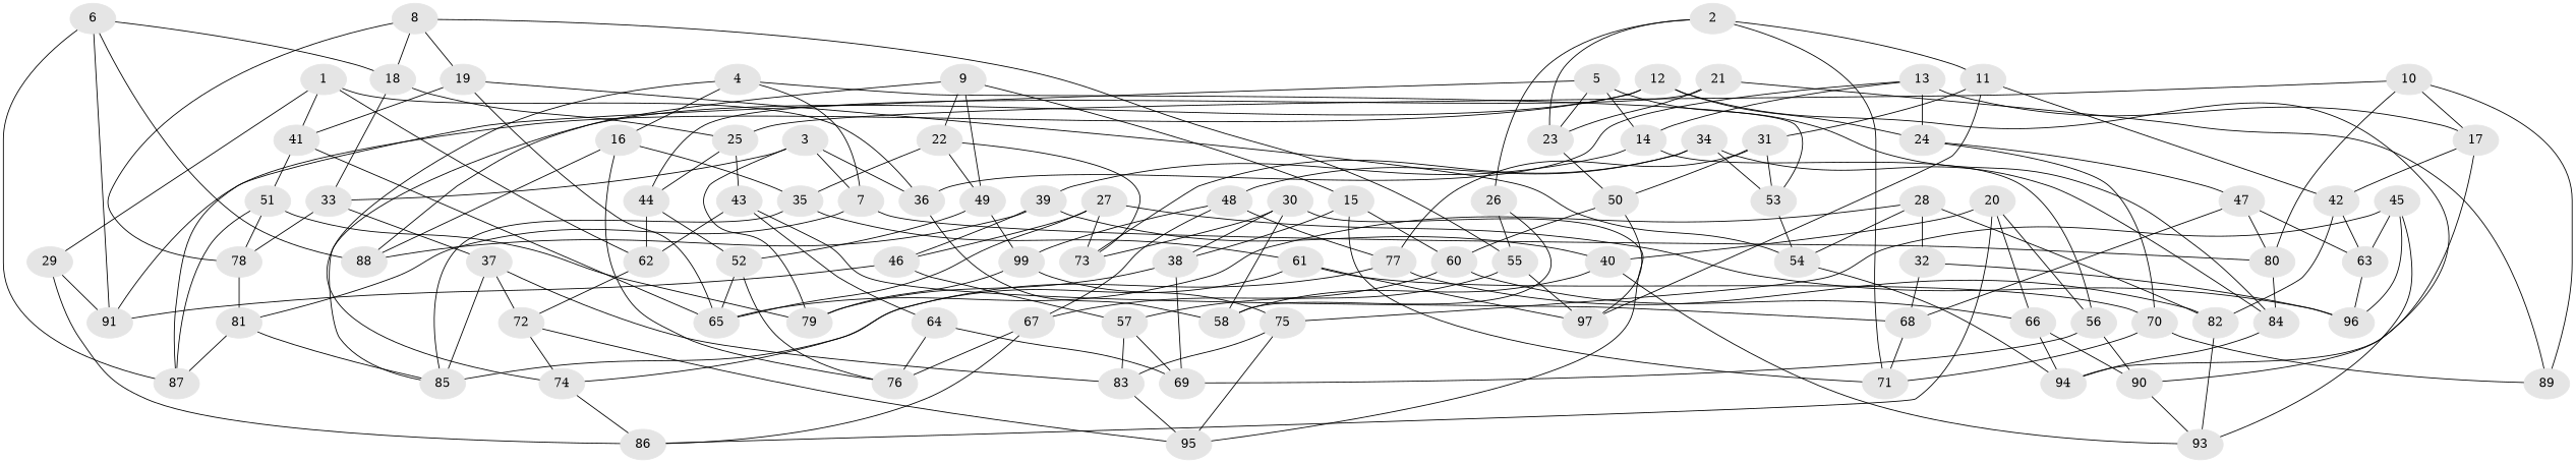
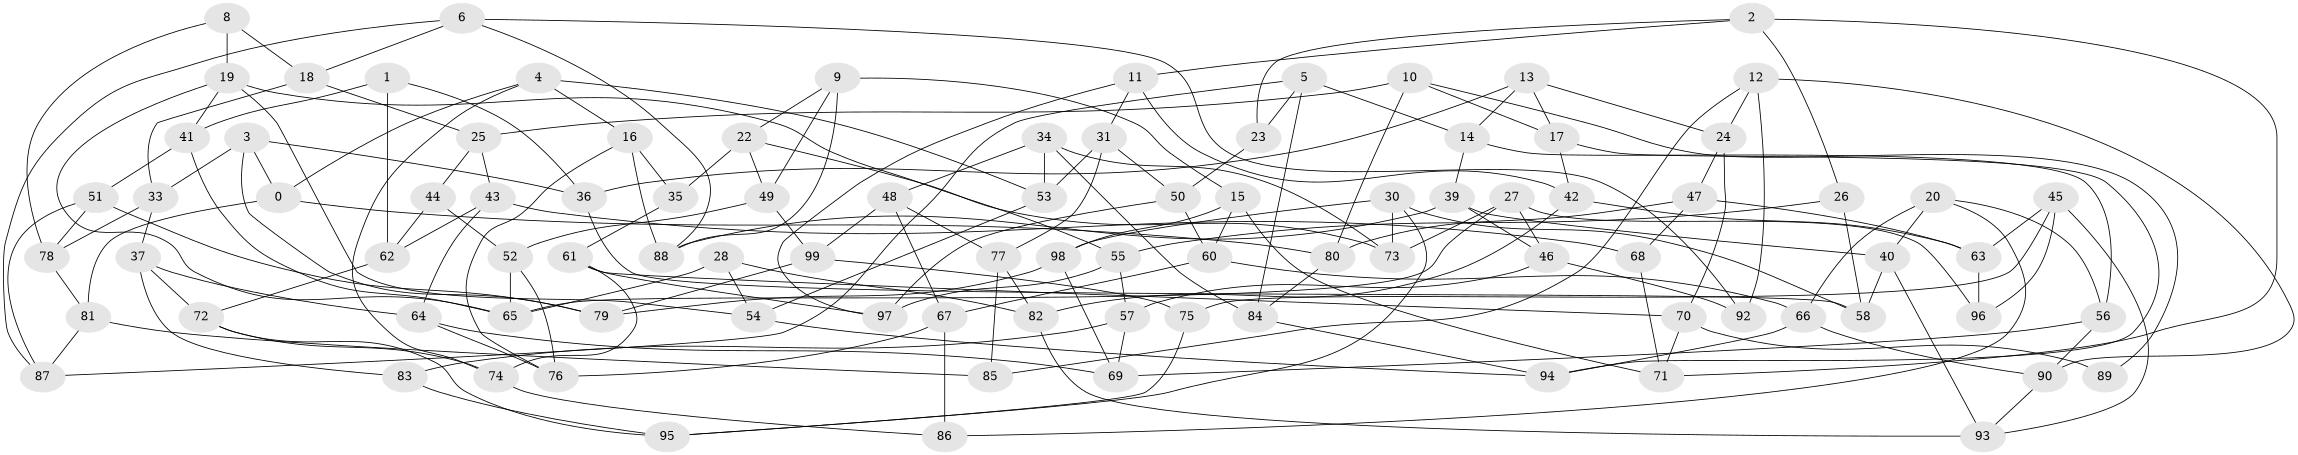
  graph {
    node [color=gray90 style=filled]
    1
-   29
    36
    41
    62
-   92 [label=91]
+   92
    86
    58
    65
    51
    72
    2
    11
    23
    26
    71
    31
    42
    n19 [label=97]
    50
    55
    3
-   7
+   7 [label=0]
    33
    79
    80
    81
    78
    37
    4
    16
    53
    74
    88
    35
    76
    54
    5
    14
    84
    87
    39
    56
    94
    6
    18
    25
    85
    8
    19
    57
    9
    15
    22
    49
-   38
+   38 [label=98]
    60
    73
    52
    n60 [label=99]
    10
    17
    89
    44
    43
    77
    82
    63
    12
    24
    90
    47
    70
    93
    13
    40
    46
    69
    66
    67
    61
    20
-   21
    68
    64
-   32
    96
    27
    28
    30
    95
    83
    34
    48
    45
    75
-   1 -- 29
    1 -- 36
    1 -- 41
    1 -- 62
-   29 -- 92
-   29 -- 86
    36 -- 58
    41 -- 65
    41 -- 51
    62 -- 72
    51 -- 79
    51 -- 78
    51 -- 87
    72 -- 74
    72 -- 95
    2 -- 11
    2 -- 23
    2 -- 26
    2 -- 71
    11 -- 31
    11 -- 42
    11 -- n19
    23 -- 50
    26 -- 58
    26 -- 55
    31 -- 50
    31 -- 53
    31 -- 77
    42 -- 82
    42 -- 63
    50 -- n19
    50 -- 60
    55 -- n19
    55 -- 57
    3 -- 36
    3 -- 7
    3 -- 33
    3 -- 79
    7 -- 80
    7 -- 81
    33 -- 78
    33 -- 37
    80 -- 84
    81 -- 87
    81 -- 85
    78 -- 81
    37 -- 72
-   37 -- 85
+   37 -- 64
    37 -- 83
    4 -- 7
    4 -- 16
    4 -- 53
    4 -- 74
    16 -- 88
    16 -- 35
    16 -- 76
    53 -- 54
    74 -- 86
-   35 -- 85
    35 -- 61
    54 -- 94
    5 -- 23
    5 -- 14
    5 -- 84
    5 -- 87
    14 -- 39
    14 -- 56
    84 -- 94
    39 -- 88
    39 -- 40
    39 -- 46
    56 -- 90
    56 -- 69
    6 -- 92
    6 -- 88
    6 -- 87
    6 -- 18
    18 -- 33
    18 -- 25
    25 -- 44
    25 -- 43
-   8 -- 55
+   19 -- 55
    8 -- 78
    8 -- 18
    8 -- 19
    19 -- 41
    19 -- 65
    19 -- 54
    57 -- 69
    57 -- 83
    9 -- 88
    9 -- 15
    9 -- 22
    9 -- 49
    15 -- 71
    15 -- 38
    15 -- 60
    22 -- 35
    22 -- 49
    22 -- 73
    49 -- 52
    49 -- n60
    38 -- 79
    38 -- 69
    60 -- 66
    60 -- 67
    52 -- 65
    52 -- 76
    n60 -- 79
    n60 -- 75
    10 -- 80
    10 -- 25
    10 -- 17
    10 -- 89
    17 -- 42
    17 -- 94
    44 -- 62
    44 -- 52
    43 -- 62
    43 -- 68
    43 -- 64
    77 -- 85
    77 -- 82
    82 -- 93
    63 -- 96
    12 -- 92
    12 -- 85
    12 -- 24
    12 -- 90
    24 -- 47
    24 -- 70
    90 -- 93
    47 -- 80
    47 -- 63
    47 -- 68
    70 -- 71
    70 -- 89
    13 -- 36
    13 -- 14
    13 -- 17
    13 -- 24
    40 -- 58
    40 -- 93
    46 -- 92
    46 -- 57
    66 -- 94
    66 -- 90
    67 -- 86
    67 -- 76
    61 -- n19
    61 -- 74
    61 -- 70
    20 -- 86
    20 -- 56
    20 -- 40
    20 -- 66
-   21 -- 23
-   21 -- 89
-   21 -- 44
    68 -- 71
    64 -- 76
    64 -- 69
-   32 -- 68
-   32 -- 96
    27 -- 65
    27 -- 73
    27 -- 46
    27 -- 96
    28 -- 65
    28 -- 54
    28 -- 82
-   28 -- 32
    30 -- 58
    30 -- 38
    30 -- 73
    30 -- 95
    83 -- 95
    34 -- 53
    34 -- 84
    34 -- 73
    34 -- 48
    48 -- n60
    48 -- 77
    48 -- 67
    45 -- 63
    45 -- 93
    45 -- 96
    45 -- 75
    75 -- 95
-   75 -- 83
  }
